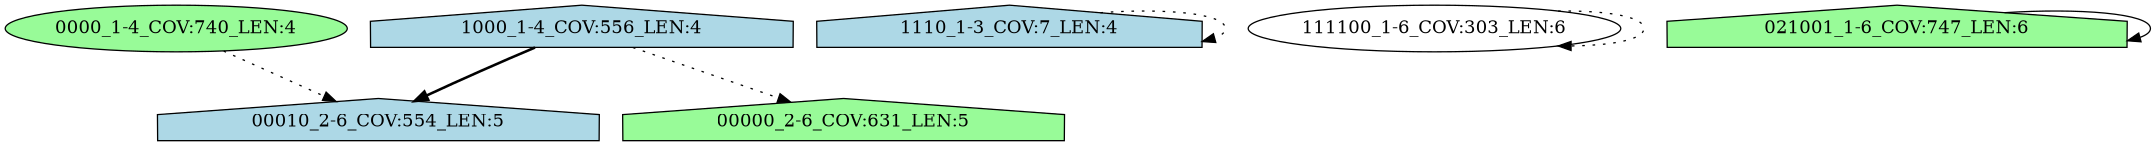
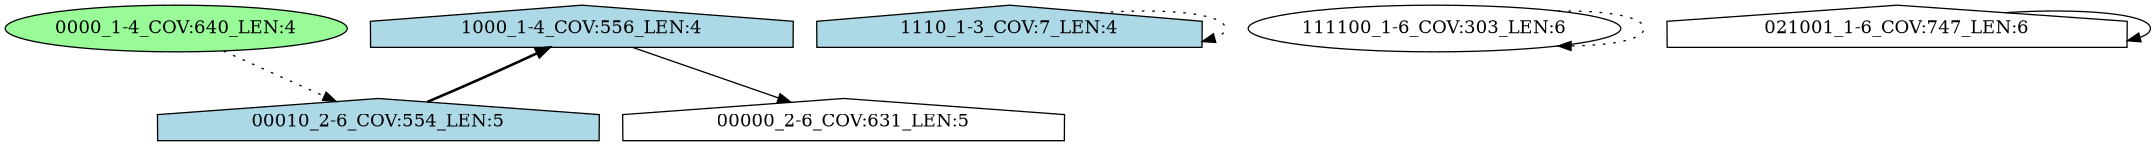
  digraph {
    node [fillcolor=lightblue shape=house style=filled]
    edge [style=dotted]
    "1000_1-4_COV:556_LEN:4"
    "00010_2-6_COV:554_LEN:5"
-   "00000_2-6_COV:631_LEN:5" [fillcolor=palegreen]
-   "0000_1-4_COV:640_LEN:4" [fillcolor=palegreen shape=ellipse label="0000_1-4_COV:740_LEN:4"]
+   "00000_2-6_COV:631_LEN:5" [fillcolor=white]
+   "0000_1-4_COV:640_LEN:4" [fillcolor=palegreen shape=ellipse]
    n5 [label="1110_1-3_COV:7_LEN:4"]
    "111100_1-6_COV:303_LEN:6" [fillcolor=white shape=ellipse]
-   "021001_1-6_COV:747_LEN:6" [fillcolor=palegreen]
-   "1000_1-4_COV:556_LEN:4" -> "00010_2-6_COV:554_LEN:5" [style=bold]
-   "1000_1-4_COV:556_LEN:4" -> "00000_2-6_COV:631_LEN:5"
+   "021001_1-6_COV:747_LEN:6" [fillcolor=white]
+   "00010_2-6_COV:554_LEN:5" -> "1000_1-4_COV:556_LEN:4" [style=bold]
+   "1000_1-4_COV:556_LEN:4" -> "00000_2-6_COV:631_LEN:5" [style=solid]
    "0000_1-4_COV:640_LEN:4" -> "00010_2-6_COV:554_LEN:5"
    n5 -> n5
    "111100_1-6_COV:303_LEN:6" -> "111100_1-6_COV:303_LEN:6"
    "021001_1-6_COV:747_LEN:6" -> "021001_1-6_COV:747_LEN:6" [style=solid]
  }
